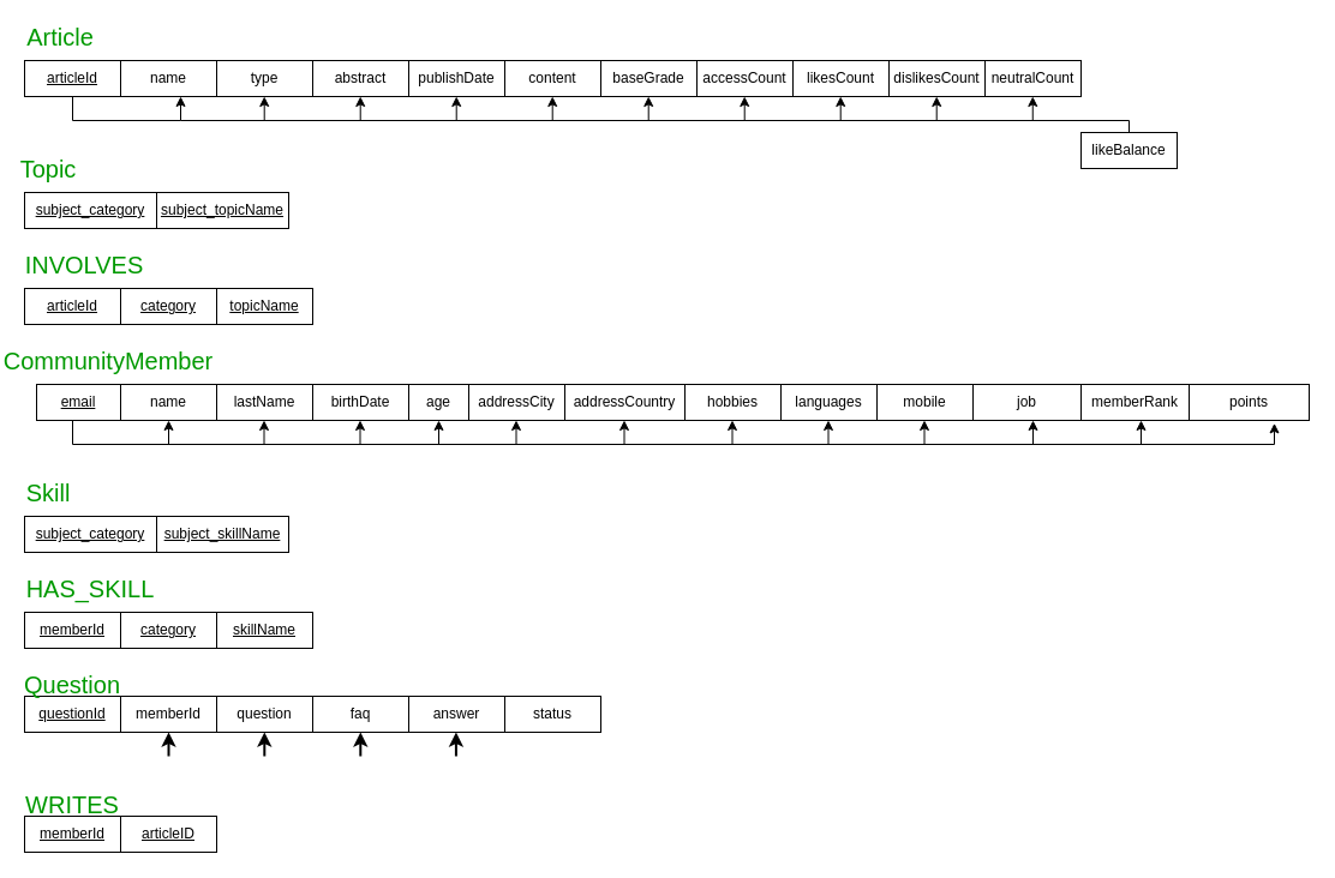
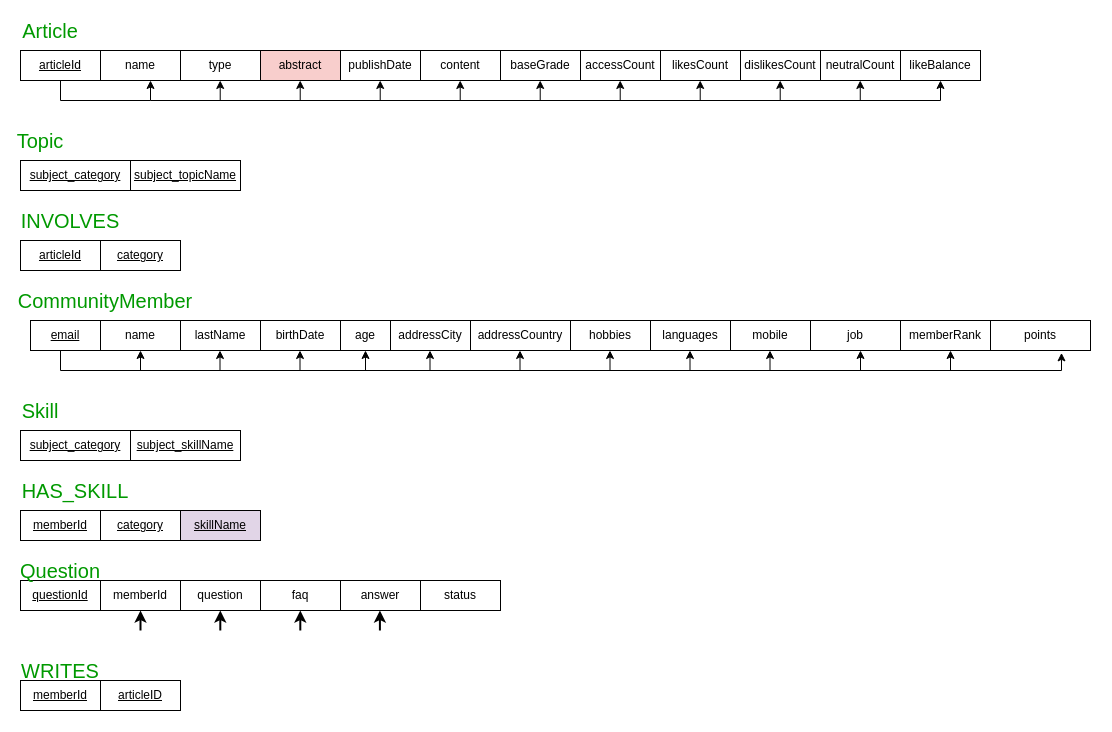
  <mxCell id="0" />
  <mxCell id="1" parent="0" />
  <mxCell id="2" style="edgeStyle=orthogonalEdgeStyle;rounded=0;orthogonalLoop=1;jettySize=auto;html=1;exitX=0.5;exitY=1;exitDx=0;exitDy=0;entryX=0.625;entryY=1;entryDx=0;entryDy=0;entryPerimeter=0;" parent="1" source="3" target="4" edge="1"><mxGeometry relative="1" as="geometry"><mxPoint x="150" y="120" as="targetPoint" /></mxGeometry></mxCell>
  <mxCell id="3" value="&lt;u&gt;articleId&lt;/u&gt;" style="rounded=0;whiteSpace=wrap;html=1;" parent="1" vertex="1"><mxGeometry x="20" y="50" width="80" height="30" as="geometry" /></mxCell>
  <mxCell id="4" value="name" style="rounded=0;whiteSpace=wrap;html=1;" parent="1" vertex="1"><mxGeometry x="100" y="50" width="80" height="30" as="geometry" /></mxCell>
  <mxCell id="5" value="type" style="rounded=0;whiteSpace=wrap;html=1;" parent="1" vertex="1"><mxGeometry x="180" y="50" width="80" height="30" as="geometry" /></mxCell>
- <mxCell id="6" value="abstract" style="rounded=0;whiteSpace=wrap;html=1;" parent="1" vertex="1"><mxGeometry x="260" y="50" width="80" height="30" as="geometry" /></mxCell>
+ <mxCell id="6" value="abstract" style="rounded=0;whiteSpace=wrap;html=1;fillColor=#f8cecc;" parent="1" vertex="1"><mxGeometry x="260" y="50" width="80" height="30" as="geometry" /></mxCell>
  <mxCell id="7" value="publishDate" style="rounded=0;whiteSpace=wrap;html=1;" parent="1" vertex="1"><mxGeometry x="340" y="50" width="80" height="30" as="geometry" /></mxCell>
  <mxCell id="8" value="content" style="rounded=0;whiteSpace=wrap;html=1;" parent="1" vertex="1"><mxGeometry x="420" y="50" width="80" height="30" as="geometry" /></mxCell>
  <mxCell id="9" value="baseGrade" style="rounded=0;whiteSpace=wrap;html=1;" parent="1" vertex="1"><mxGeometry x="500" y="50" width="80" height="30" as="geometry" /></mxCell>
  <mxCell id="10" value="accessCount" style="rounded=0;whiteSpace=wrap;html=1;" parent="1" vertex="1"><mxGeometry x="580" y="50" width="80" height="30" as="geometry" /></mxCell>
  <mxCell id="11" value="likesCount" style="rounded=0;whiteSpace=wrap;html=1;" parent="1" vertex="1"><mxGeometry x="660" y="50" width="80" height="30" as="geometry" /></mxCell>
  <mxCell id="12" value="dislikesCount" style="rounded=0;whiteSpace=wrap;html=1;" parent="1" vertex="1"><mxGeometry x="740" y="50" width="80" height="30" as="geometry" /></mxCell>
  <mxCell id="13" value="neutralCount" style="rounded=0;whiteSpace=wrap;html=1;" parent="1" vertex="1"><mxGeometry x="820" y="50" width="80" height="30" as="geometry" /></mxCell>
  <mxCell id="14" value="" style="endArrow=none;html=1;" parent="1" edge="1"><mxGeometry width="50" height="50" relative="1" as="geometry"><mxPoint x="150" y="100" as="sourcePoint" /><mxPoint x="940" y="100" as="targetPoint" /></mxGeometry></mxCell>
  <mxCell id="15" value="" style="endArrow=classic;html=1;entryX=0.5;entryY=1;entryDx=0;entryDy=0;" parent="1" target="79" edge="1"><mxGeometry width="50" height="50" relative="1" as="geometry"><mxPoint x="940" y="100" as="sourcePoint" /><mxPoint x="570" y="80" as="targetPoint" /></mxGeometry></mxCell>
  <mxCell id="16" value="" style="endArrow=classic;html=1;entryX=0.5;entryY=1;entryDx=0;entryDy=0;" parent="1" edge="1"><mxGeometry width="50" height="50" relative="1" as="geometry"><mxPoint x="379.71" y="100" as="sourcePoint" /><mxPoint x="379.71" y="80" as="targetPoint" /></mxGeometry></mxCell>
  <mxCell id="17" value="" style="endArrow=classic;html=1;entryX=0.5;entryY=1;entryDx=0;entryDy=0;" parent="1" edge="1"><mxGeometry width="50" height="50" relative="1" as="geometry"><mxPoint x="299.71" y="100" as="sourcePoint" /><mxPoint x="299.71" y="80" as="targetPoint" /></mxGeometry></mxCell>
  <mxCell id="18" value="" style="endArrow=classic;html=1;entryX=0.5;entryY=1;entryDx=0;entryDy=0;" parent="1" edge="1"><mxGeometry width="50" height="50" relative="1" as="geometry"><mxPoint x="219.71" y="100" as="sourcePoint" /><mxPoint x="219.71" y="80" as="targetPoint" /></mxGeometry></mxCell>
  <mxCell id="19" value="&lt;u&gt;subject_category&lt;/u&gt;" style="rounded=0;whiteSpace=wrap;html=1;" parent="1" vertex="1"><mxGeometry x="20" y="160" width="110" height="30" as="geometry" /></mxCell>
  <mxCell id="20" value="&lt;u&gt;subject_topicName&lt;/u&gt;" style="rounded=0;whiteSpace=wrap;html=1;" parent="1" vertex="1"><mxGeometry x="130" y="160" width="110" height="30" as="geometry" /></mxCell>
  <mxCell id="21" value="&lt;u&gt;articleId&lt;/u&gt;" style="rounded=0;whiteSpace=wrap;html=1;" parent="1" vertex="1"><mxGeometry x="20" y="240" width="80" height="30" as="geometry" /></mxCell>
  <mxCell id="22" value="category" style="rounded=0;whiteSpace=wrap;html=1;fontStyle=4" parent="1" vertex="1"><mxGeometry x="100" y="240" width="80" height="30" as="geometry" /></mxCell>
- <mxCell id="23" value="topicName" style="rounded=0;whiteSpace=wrap;html=1;fontStyle=4" parent="1" vertex="1"><mxGeometry x="180" y="240" width="80" height="30" as="geometry" /></mxCell>
  <mxCell id="24" style="edgeStyle=orthogonalEdgeStyle;rounded=0;orthogonalLoop=1;jettySize=auto;html=1;exitX=0.5;exitY=1;exitDx=0;exitDy=0;entryX=0.71;entryY=1.079;entryDx=0;entryDy=0;entryPerimeter=0;" parent="1" target="31" edge="1"><mxGeometry relative="1" as="geometry"><Array as="points"><mxPoint x="60" y="370" /><mxPoint x="1061" y="370" /></Array><mxPoint x="60" y="350" as="sourcePoint" /></mxGeometry></mxCell>
  <mxCell id="25" value="name" style="rounded=0;whiteSpace=wrap;html=1;" parent="1" vertex="1"><mxGeometry x="100" y="320" width="80" height="30" as="geometry" /></mxCell>
  <mxCell id="26" value="lastName" style="rounded=0;whiteSpace=wrap;html=1;" parent="1" vertex="1"><mxGeometry x="180" y="320" width="80" height="30" as="geometry" /></mxCell>
  <mxCell id="27" value="birthDate" style="rounded=0;whiteSpace=wrap;html=1;" parent="1" vertex="1"><mxGeometry x="260" y="320" width="80" height="30" as="geometry" /></mxCell>
  <mxCell id="28" value="age" style="rounded=0;whiteSpace=wrap;html=1;" parent="1" vertex="1"><mxGeometry x="340" y="320" width="50" height="30" as="geometry" /></mxCell>
  <mxCell id="29" value="addressCity" style="rounded=0;whiteSpace=wrap;html=1;" parent="1" vertex="1"><mxGeometry x="390" y="320" width="80" height="30" as="geometry" /></mxCell>
  <mxCell id="30" value="addressCountry" style="rounded=0;whiteSpace=wrap;html=1;" parent="1" vertex="1"><mxGeometry x="470" y="320" width="100" height="30" as="geometry" /></mxCell>
  <mxCell id="31" value="points" style="rounded=0;whiteSpace=wrap;html=1;" parent="1" vertex="1"><mxGeometry x="990" y="320" width="100" height="30" as="geometry" /></mxCell>
  <mxCell id="32" value="hobbies" style="rounded=0;whiteSpace=wrap;html=1;" parent="1" vertex="1"><mxGeometry x="570" y="320" width="80" height="30" as="geometry" /></mxCell>
  <mxCell id="33" value="languages" style="rounded=0;whiteSpace=wrap;html=1;" parent="1" vertex="1"><mxGeometry x="650" y="320" width="80" height="30" as="geometry" /></mxCell>
  <mxCell id="34" value="email" style="rounded=0;whiteSpace=wrap;html=1;fontStyle=4" parent="1" vertex="1"><mxGeometry x="30" y="320" width="70" height="30" as="geometry" /></mxCell>
  <mxCell id="35" value="mobile" style="rounded=0;whiteSpace=wrap;html=1;" parent="1" vertex="1"><mxGeometry x="730" y="320" width="80" height="30" as="geometry" /></mxCell>
  <mxCell id="36" value="job" style="rounded=0;whiteSpace=wrap;html=1;" parent="1" vertex="1"><mxGeometry x="810" y="320" width="90" height="30" as="geometry" /></mxCell>
  <mxCell id="37" value="memberRank" style="rounded=0;whiteSpace=wrap;html=1;" parent="1" vertex="1"><mxGeometry x="900" y="320" width="90" height="30" as="geometry" /></mxCell>
  <mxCell id="38" value="" style="endArrow=classic;html=1;entryX=0.5;entryY=1;entryDx=0;entryDy=0;" parent="1" target="25" edge="1"><mxGeometry width="50" height="50" relative="1" as="geometry"><mxPoint x="140" y="370" as="sourcePoint" /><mxPoint x="210" y="290" as="targetPoint" /></mxGeometry></mxCell>
  <mxCell id="39" value="" style="endArrow=classic;html=1;entryX=0.5;entryY=1;entryDx=0;entryDy=0;" parent="1" edge="1"><mxGeometry width="50" height="50" relative="1" as="geometry"><mxPoint x="219.5" y="370" as="sourcePoint" /><mxPoint x="219.5" y="350" as="targetPoint" /></mxGeometry></mxCell>
  <mxCell id="40" value="" style="endArrow=classic;html=1;entryX=0.5;entryY=1;entryDx=0;entryDy=0;" parent="1" edge="1"><mxGeometry width="50" height="50" relative="1" as="geometry"><mxPoint x="299.5" y="370" as="sourcePoint" /><mxPoint x="299.5" y="350" as="targetPoint" /></mxGeometry></mxCell>
  <mxCell id="41" value="" style="endArrow=classic;html=1;entryX=0.5;entryY=1;entryDx=0;entryDy=0;" parent="1" edge="1"><mxGeometry width="50" height="50" relative="1" as="geometry"><mxPoint x="429.5" y="370" as="sourcePoint" /><mxPoint x="429.5" y="350" as="targetPoint" /></mxGeometry></mxCell>
  <mxCell id="42" value="" style="endArrow=classic;html=1;entryX=0.5;entryY=1;entryDx=0;entryDy=0;" parent="1" edge="1"><mxGeometry width="50" height="50" relative="1" as="geometry"><mxPoint x="519.5" y="370" as="sourcePoint" /><mxPoint x="519.5" y="350" as="targetPoint" /></mxGeometry></mxCell>
  <mxCell id="43" value="" style="endArrow=classic;html=1;entryX=0.5;entryY=1;entryDx=0;entryDy=0;" parent="1" edge="1"><mxGeometry width="50" height="50" relative="1" as="geometry"><mxPoint x="609.5" y="370" as="sourcePoint" /><mxPoint x="609.5" y="350" as="targetPoint" /></mxGeometry></mxCell>
  <mxCell id="44" value="" style="endArrow=classic;html=1;entryX=0.5;entryY=1;entryDx=0;entryDy=0;" parent="1" edge="1"><mxGeometry width="50" height="50" relative="1" as="geometry"><mxPoint x="689.5" y="370" as="sourcePoint" /><mxPoint x="689.5" y="350" as="targetPoint" /></mxGeometry></mxCell>
  <mxCell id="45" value="" style="endArrow=classic;html=1;entryX=0.5;entryY=1;entryDx=0;entryDy=0;" parent="1" edge="1"><mxGeometry width="50" height="50" relative="1" as="geometry"><mxPoint x="769.5" y="370" as="sourcePoint" /><mxPoint x="769.5" y="350" as="targetPoint" /></mxGeometry></mxCell>
  <mxCell id="46" value="" style="endArrow=classic;html=1;entryX=0.5;entryY=1;entryDx=0;entryDy=0;" parent="1" edge="1"><mxGeometry width="50" height="50" relative="1" as="geometry"><mxPoint x="860" y="370" as="sourcePoint" /><mxPoint x="860" y="350" as="targetPoint" /></mxGeometry></mxCell>
  <mxCell id="47" value="&lt;u&gt;subject_category&lt;/u&gt;" style="rounded=0;whiteSpace=wrap;html=1;" parent="1" vertex="1"><mxGeometry x="20" y="430" width="110" height="30" as="geometry" /></mxCell>
  <mxCell id="48" value="&lt;u&gt;subject_skillName&lt;/u&gt;" style="rounded=0;whiteSpace=wrap;html=1;" parent="1" vertex="1"><mxGeometry x="130" y="430" width="110" height="30" as="geometry" /></mxCell>
  <mxCell id="49" value="&lt;u&gt;memberId&lt;/u&gt;" style="rounded=0;whiteSpace=wrap;html=1;" parent="1" vertex="1"><mxGeometry x="20" y="510" width="80" height="30" as="geometry" /></mxCell>
  <mxCell id="50" value="category" style="rounded=0;whiteSpace=wrap;html=1;fontStyle=4" parent="1" vertex="1"><mxGeometry x="100" y="510" width="80" height="30" as="geometry" /></mxCell>
- <mxCell id="51" value="skillName" style="rounded=0;whiteSpace=wrap;html=1;fontStyle=4" parent="1" vertex="1"><mxGeometry x="180" y="510" width="80" height="30" as="geometry" /></mxCell>
+ <mxCell id="51" value="skillName" style="rounded=0;whiteSpace=wrap;html=1;fontStyle=4;fillColor=#e1d5e7;" parent="1" vertex="1"><mxGeometry x="180" y="510" width="80" height="30" as="geometry" /></mxCell>
  <mxCell id="52" value="&lt;u&gt;questionId&lt;/u&gt;" style="rounded=0;whiteSpace=wrap;html=1;" parent="1" vertex="1"><mxGeometry x="20" y="580" width="80" height="30" as="geometry" /></mxCell>
  <mxCell id="53" value="memberId" style="rounded=0;whiteSpace=wrap;html=1;" parent="1" vertex="1"><mxGeometry x="100" y="580" width="80" height="30" as="geometry" /></mxCell>
  <mxCell id="54" value="question" style="rounded=0;whiteSpace=wrap;html=1;" parent="1" vertex="1"><mxGeometry x="180" y="580" width="80" height="30" as="geometry" /></mxCell>
  <mxCell id="55" value="faq" style="rounded=0;whiteSpace=wrap;html=1;" parent="1" vertex="1"><mxGeometry x="260" y="580" width="80" height="30" as="geometry" /></mxCell>
  <mxCell id="56" value="answer" style="rounded=0;whiteSpace=wrap;html=1;" parent="1" vertex="1"><mxGeometry x="340" y="580" width="80" height="30" as="geometry" /></mxCell>
  <mxCell id="57" value="status" style="rounded=0;whiteSpace=wrap;html=1;" parent="1" vertex="1"><mxGeometry x="420" y="580" width="80" height="30" as="geometry" /></mxCell>
  <mxCell id="58" value="" style="endArrow=classic;html=1;strokeColor=#000000;strokeWidth=2;entryX=0.5;entryY=1;entryDx=0;entryDy=0;" parent="1" target="53" edge="1"><mxGeometry width="50" height="50" relative="1" as="geometry"><mxPoint x="140" y="630" as="sourcePoint" /><mxPoint x="340" y="550" as="targetPoint" /></mxGeometry></mxCell>
  <mxCell id="59" value="&lt;u&gt;memberId&lt;/u&gt;" style="rounded=0;whiteSpace=wrap;html=1;" parent="1" vertex="1"><mxGeometry x="20" y="680" width="80" height="30" as="geometry" /></mxCell>
  <mxCell id="60" value="articleID" style="rounded=0;whiteSpace=wrap;html=1;fontStyle=4" parent="1" vertex="1"><mxGeometry x="100" y="680" width="80" height="30" as="geometry" /></mxCell>
  <mxCell id="61" value="Article" style="text;html=1;strokeColor=none;fillColor=none;align=center;verticalAlign=middle;whiteSpace=wrap;rounded=0;fontSize=20;fontColor=#009900;" parent="1" vertex="1"><mxGeometry x="20" y="20" width="60" height="20" as="geometry" /></mxCell>
  <mxCell id="62" value="Topic" style="text;html=1;strokeColor=none;fillColor=none;align=center;verticalAlign=middle;whiteSpace=wrap;rounded=0;fontSize=20;fontColor=#009900;" parent="1" vertex="1"><mxGeometry x="20" y="130" width="40" height="20" as="geometry" /></mxCell>
  <mxCell id="63" value="INVOLVES" style="text;html=1;strokeColor=none;fillColor=none;align=center;verticalAlign=middle;whiteSpace=wrap;rounded=0;fontSize=20;fontColor=#009900;" parent="1" vertex="1"><mxGeometry x="20" y="210" width="100" height="20" as="geometry" /></mxCell>
- <mxCell id="64" value="CommunityMember" style="text;html=1;strokeColor=none;fillColor=none;align=center;verticalAlign=middle;whiteSpace=wrap;rounded=0;fontSize=20;fontColor=#009900;" parent="1" vertex="1"><mxGeometry x="5" y="290" width="170" height="20" as="geometry" /></mxCell>
+ <mxCell id="64" value="CommunityMember" style="text;html=1;strokeColor=none;fillColor=none;align=center;verticalAlign=middle;whiteSpace=wrap;rounded=0;fontSize=20;fontColor=#009900;" parent="1" vertex="1"><mxGeometry x="20" y="290" width="170" height="20" as="geometry" /></mxCell>
  <mxCell id="65" value="Skill" style="text;html=1;strokeColor=none;fillColor=none;align=center;verticalAlign=middle;whiteSpace=wrap;rounded=0;fontSize=20;fontColor=#009900;" parent="1" vertex="1"><mxGeometry x="20" y="400" width="40" height="20" as="geometry" /></mxCell>
  <mxCell id="66" value="HAS_SKILL" style="text;html=1;strokeColor=none;fillColor=none;align=center;verticalAlign=middle;whiteSpace=wrap;rounded=0;fontSize=20;fontColor=#009900;" parent="1" vertex="1"><mxGeometry x="20" y="480" width="110" height="20" as="geometry" /></mxCell>
  <mxCell id="67" value="Question" style="text;html=1;strokeColor=none;fillColor=none;align=center;verticalAlign=middle;whiteSpace=wrap;rounded=0;fontSize=20;fontColor=#009900;" parent="1" vertex="1"><mxGeometry x="20" y="560" width="80" height="20" as="geometry" /></mxCell>
  <mxCell id="68" value="WRITES" style="text;html=1;strokeColor=none;fillColor=none;align=center;verticalAlign=middle;whiteSpace=wrap;rounded=0;fontSize=20;fontColor=#009900;" parent="1" vertex="1"><mxGeometry x="20" y="660" width="80" height="20" as="geometry" /></mxCell>
  <mxCell id="69" value="" style="endArrow=classic;html=1;entryX=0.5;entryY=1;entryDx=0;entryDy=0;" parent="1" target="28" edge="1"><mxGeometry width="50" height="50" relative="1" as="geometry"><mxPoint x="365" y="370" as="sourcePoint" /><mxPoint x="299.5" y="350" as="targetPoint" /></mxGeometry></mxCell>
  <mxCell id="70" value="" style="endArrow=classic;html=1;entryX=0.5;entryY=1;entryDx=0;entryDy=0;" parent="1" edge="1"><mxGeometry width="50" height="50" relative="1" as="geometry"><mxPoint x="539.71" y="100" as="sourcePoint" /><mxPoint x="539.71" y="80" as="targetPoint" /></mxGeometry></mxCell>
  <mxCell id="71" value="" style="endArrow=classic;html=1;entryX=0.5;entryY=1;entryDx=0;entryDy=0;" parent="1" edge="1"><mxGeometry width="50" height="50" relative="1" as="geometry"><mxPoint x="459.71" y="100" as="sourcePoint" /><mxPoint x="459.71" y="80" as="targetPoint" /></mxGeometry></mxCell>
  <mxCell id="72" value="" style="endArrow=classic;html=1;entryX=0.5;entryY=1;entryDx=0;entryDy=0;" parent="1" edge="1"><mxGeometry width="50" height="50" relative="1" as="geometry"><mxPoint x="619.71" y="100" as="sourcePoint" /><mxPoint x="619.71" y="80" as="targetPoint" /></mxGeometry></mxCell>
  <mxCell id="73" value="" style="endArrow=classic;html=1;entryX=0.5;entryY=1;entryDx=0;entryDy=0;" parent="1" edge="1"><mxGeometry width="50" height="50" relative="1" as="geometry"><mxPoint x="699.71" y="100" as="sourcePoint" /><mxPoint x="699.71" y="80" as="targetPoint" /></mxGeometry></mxCell>
  <mxCell id="74" value="" style="endArrow=classic;html=1;entryX=0.5;entryY=1;entryDx=0;entryDy=0;" parent="1" edge="1"><mxGeometry width="50" height="50" relative="1" as="geometry"><mxPoint x="779.71" y="100" as="sourcePoint" /><mxPoint x="779.71" y="80" as="targetPoint" /></mxGeometry></mxCell>
  <mxCell id="75" value="" style="endArrow=classic;html=1;strokeColor=#000000;strokeWidth=2;entryX=0.5;entryY=1;entryDx=0;entryDy=0;" parent="1" edge="1"><mxGeometry width="50" height="50" relative="1" as="geometry"><mxPoint x="219.8" y="630" as="sourcePoint" /><mxPoint x="219.8" y="610" as="targetPoint" /></mxGeometry></mxCell>
  <mxCell id="76" value="" style="endArrow=classic;html=1;strokeColor=#000000;strokeWidth=2;entryX=0.5;entryY=1;entryDx=0;entryDy=0;" parent="1" edge="1"><mxGeometry width="50" height="50" relative="1" as="geometry"><mxPoint x="299.8" y="630" as="sourcePoint" /><mxPoint x="299.8" y="610" as="targetPoint" /></mxGeometry></mxCell>
  <mxCell id="77" value="" style="endArrow=classic;html=1;strokeColor=#000000;strokeWidth=2;entryX=0.5;entryY=1;entryDx=0;entryDy=0;" parent="1" edge="1"><mxGeometry width="50" height="50" relative="1" as="geometry"><mxPoint x="379.41" y="630" as="sourcePoint" /><mxPoint x="379.41" y="610" as="targetPoint" /></mxGeometry></mxCell>
  <mxCell id="78" value="" style="endArrow=classic;html=1;entryX=0.5;entryY=1;entryDx=0;entryDy=0;" parent="1" edge="1"><mxGeometry width="50" height="50" relative="1" as="geometry"><mxPoint x="950" y="370" as="sourcePoint" /><mxPoint x="950" y="350" as="targetPoint" /></mxGeometry></mxCell>
- <mxCell id="79" value="likeBalance" style="rounded=0;whiteSpace=wrap;html=1;" vertex="1" parent="1"><mxGeometry x="900" y="110" width="80" height="30" as="geometry" /></mxCell>
+ <mxCell id="79" value="likeBalance" style="rounded=0;whiteSpace=wrap;html=1;" vertex="1" parent="1"><mxGeometry x="900" y="50" width="80" height="30" as="geometry" /></mxCell>
  <mxCell id="80" value="" style="endArrow=classic;html=1;entryX=0.5;entryY=1;entryDx=0;entryDy=0;" edge="1" parent="1"><mxGeometry width="50" height="50" relative="1" as="geometry"><mxPoint x="859.76" y="100" as="sourcePoint" /><mxPoint x="859.76" y="80" as="targetPoint" /></mxGeometry></mxCell>
